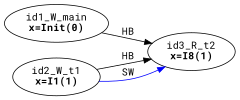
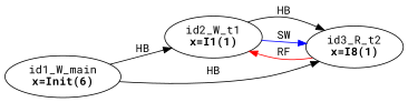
  digraph {
    fontname="Roboto Mono"
    rankdir=LR
    splines=true
    node [fontname="Roboto Mono"]
    edge [color=black fontname="Roboto Mono"]
-   n1 [label=<id1_W_main<br/><B>x=Init(0)</B>>]
+   n1 [label=<id1_W_main<br/><B>x=Init(6)</B>>]
    n2 [label=<id2_W_t1<br/><B>x=I1(1)</B>>]
    n3 [label=<id3_R_t2<br/><B>x=I8(1)</B>>]
+   n1 -> n2 [label=HB]
    n1 -> n3 [label=HB]
    n2 -> n3 [label=HB]
    n2 -> n3 [color=blue label=SW]
+   n3 -> n2 [color=red label=RF]
  }
